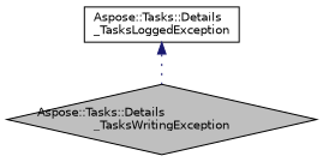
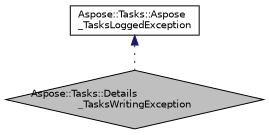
  digraph {
    node [color=black fontname=Helvetica fontsize=10 style=filled]
    n1 [fillcolor=grey75 fontcolor=black height=0.2 label="Aspose::Tasks::Details\l_TasksWritingException" shape=diamond width=0.4]
-   n2 [fillcolor=white height=0.2 label="Aspose::Tasks::Details\l_TasksLoggedException" shape=box width=0.4]
+   n2 [fillcolor=white height=0.2 label="Aspose::Tasks::Aspose\l_TasksLoggedException" shape=box width=0.4]
    n2 -> n1 [color=midnightblue dir=back fontname=Helvetica fontsize=10 labelfontname=Helvetica labelfontsize=10 style=dotted]
  }
